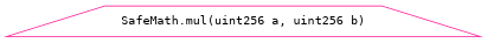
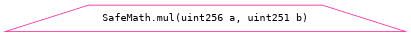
  digraph {
    fontname="DejaVu Sans Mono"
-   "SafeMath.mul(uint256 a, uint256 b)" [height=0.5 width=4.1732 style=filled fillcolor=white color=deeppink shape=trapezium fontname="DejaVu Sans Mono"]
+   "SafeMath.mul(uint256 a, uint256 b)" [height=0.5 width=4.1732 style=filled fillcolor=white color=deeppink shape=trapezium fontname="DejaVu Sans Mono" label="SafeMath.mul(uint256 a, uint251 b)"]
  }
